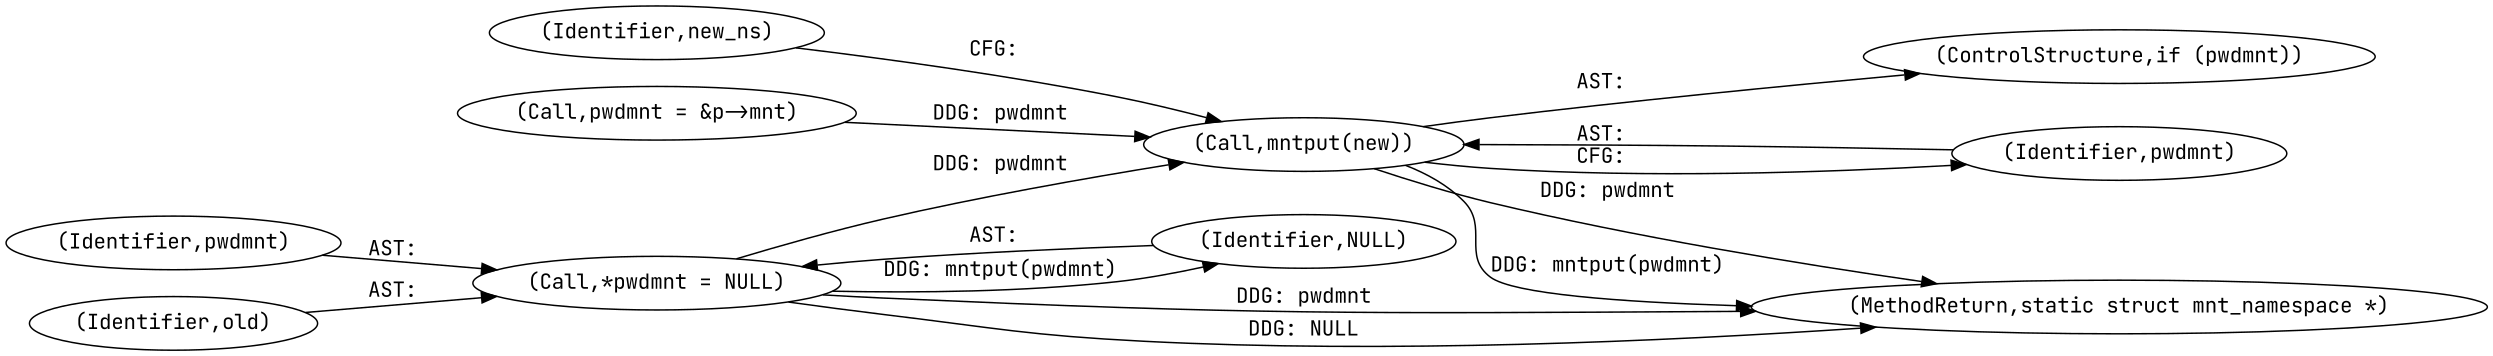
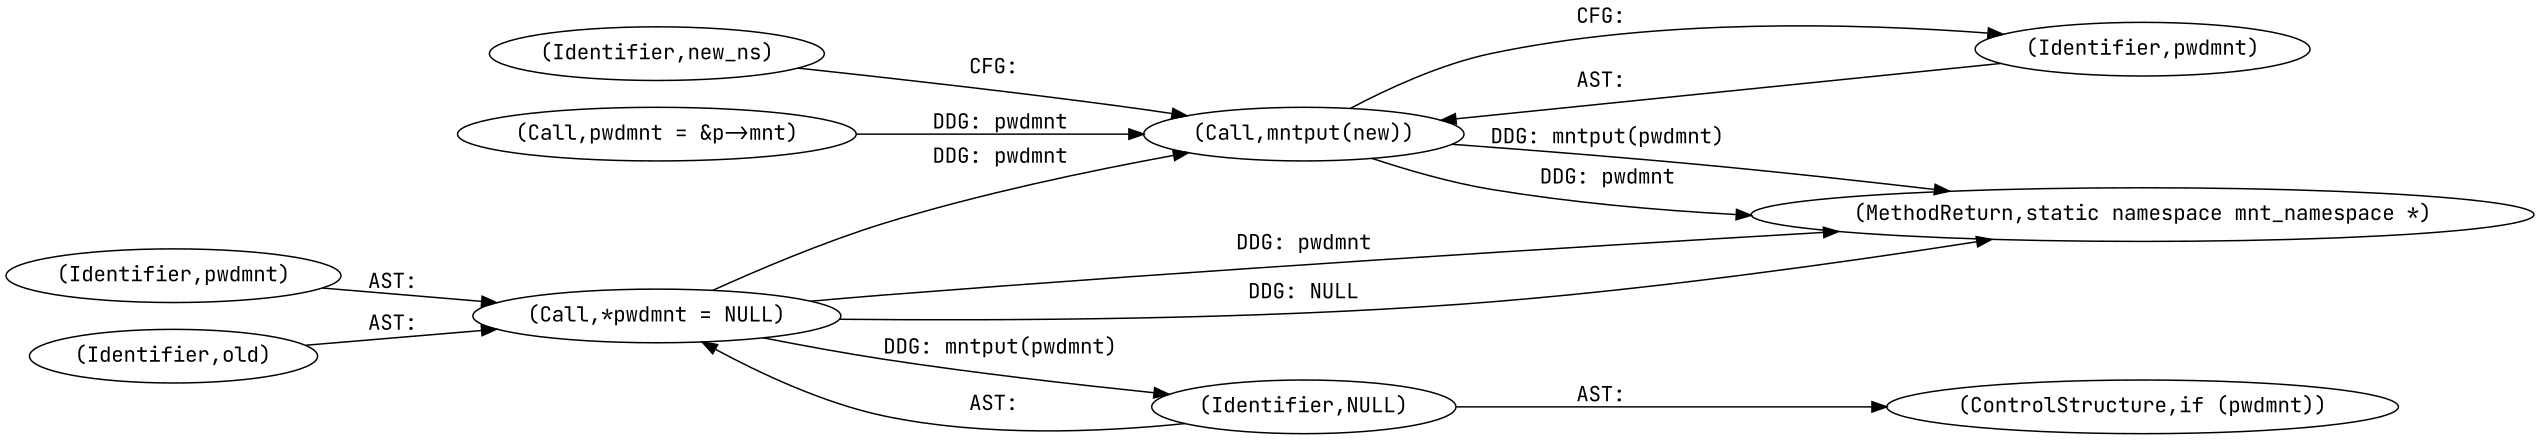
  digraph {
    fontname="JetBrains Mono"
    rankdir=LR
    node [fontname="JetBrains Mono"]
    edge [fontname="JetBrains Mono"]
    n1 [label="(Call,*pwdmnt = NULL)"]
    n2 [label="(Call,mntput(new))"]
    n3 [label="(Identifier,NULL)"]
-   n4 [label="(MethodReturn,static struct mnt_namespace *)"]
+   n4 [label="(MethodReturn,static namespace mnt_namespace *)"]
    n5 [label="(ControlStructure,if (pwdmnt))"]
    n6 [label="(Identifier,pwdmnt)"]
    n7 [label="(Identifier,new_ns)"]
    n8 [label="(Identifier,pwdmnt)"]
    n9 [label="(Call,pwdmnt = &p->mnt)"]
    n10 [label="(Identifier,old)"]
    n1 -> n2 [label="DDG: pwdmnt"]
    n1 -> n3 [label="DDG: mntput(pwdmnt)"]
    n1 -> n4 [label="DDG: pwdmnt"]
    n1 -> n4 [label="DDG: NULL"]
    n2 -> n4 [label="DDG: pwdmnt"]
    n2 -> n4 [label="DDG: mntput(pwdmnt)"]
-   n2 -> n5 [label="AST: "]
+   n3 -> n5 [label="AST: "]
    n2 -> n6 [label="CFG: "]
    n3 -> n1 [label="AST: "]
    n6 -> n2 [label="AST: "]
    n7 -> n2 [label="CFG: "]
    n8 -> n1 [label="AST: "]
    n9 -> n2 [label="DDG: pwdmnt"]
    n10 -> n1 [label="AST: "]
  }
